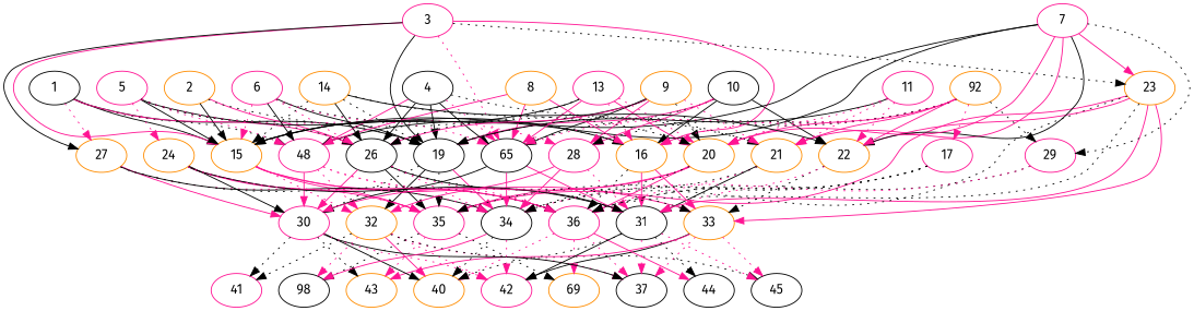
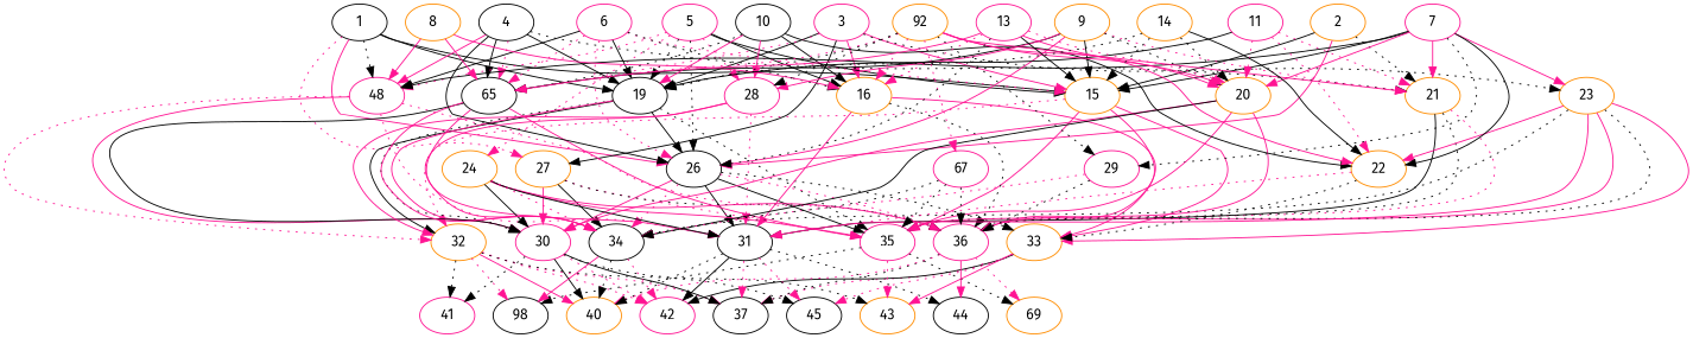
  digraph {
    fontname="Fira Sans"
    node [alpha=0.05 color=darkorange fontname="Fira Sans"]
    edge [color=deeppink fontname="Fira Sans" style=dotted]
    1 [alpha=0.15 color=black expect_size=40605319279534931968]
    15 [alpha=0.04 expect_size=149720740704582976]
    n3 [alpha=0.10 color=deeppink expect_size=903340517790270336 label=48]
    19 [alpha=0.03 color=black expect_size=4677935276255159]
    26 [alpha=0.04 color=black expect_size=2210170065838151680]
    27 [alpha=0.09 expect_size=5943767948532672]
    32 [alpha=0.02 expect_size=2604789642744700]
    33 [alpha=0.04 expect_size=110120773476044256]
    35 [alpha=0.15 color=deeppink expect_size=866071158731793152]
    36 [alpha=0.04 color=deeppink expect_size=224534284754364032]
    31 [alpha=0.18 color=black expect_size=108321385583523376]
    30 [color=deeppink expect_size=1045056729168029417472]
    34 [color=black expect_size=1756702595278000095232]
    37 [alpha=0.02 color=black expect_size=218904338013325344]
    40 [alpha=0.13 expect_size=144323310857321568]
    41 [alpha=0.06 color=deeppink expect_size=9749728448139662]
    42 [color=deeppink expect_size=915704853442544533504]
    45 [alpha=0.16 color=black expect_size=841461593301114624]
    n19 [alpha=0.13 color=black expect_size=65511101806149632000 label=98]
    43 [expect_size=91218063488029]
    n21 [alpha=0.16 expect_size=14931661977551698 label=69]
    44 [alpha=0.07 color=black expect_size=1107167806940322048]
    2 [alpha=0.08 expect_size=1051094596202790912000]
    21 [alpha=0.12 expect_size=168920751784677984]
    3 [alpha=0.08 color=deeppink expect_size=632030801661314203648]
    16 [alpha=0.13 expect_size=297935196718566]
    23 [alpha=0.12 expect_size=481063141919461504]
    n28 [alpha=0.14 color=black expect_size=9744194786373402624 label=65]
    22 [alpha=0.08 expect_size=647967859168201]
    4 [alpha=0.10 color=black expect_size=21867244831880960]
    5 [color=deeppink expect_size=306584887134644]
    24 [alpha=0.17 expect_size=364741109143360765952]
    28 [alpha=0.10 color=deeppink expect_size=115269153911399984]
    6 [alpha=0.17 color=deeppink expect_size=57974638257096359936]
    7 [alpha=0.06 color=deeppink expect_size=41697689795007584]
    20 [alpha=0.13 expect_size=58436578499061648]
    29 [alpha=0.01 color=deeppink expect_size=40450191058466096]
    8 [alpha=0.02 expect_size=1818833422596763025408]
    9 [alpha=0.06 expect_size=436951540055053760]
    10 [alpha=0.16 color=black expect_size=30685182430801821696]
    11 [alpha=0.16 color=deeppink expect_size=1930772977690274168832]
    n42 [alpha=0.00 expect_size=34301862445382936 label=92]
-   17 [alpha=0.11 color=deeppink expect_size=3272625419366074]
+   17 [alpha=0.11 color=deeppink expect_size=3272625419366074 label=67]
    13 [alpha=0.16 color=deeppink expect_size=490290733468505604096]
    14 [expect_size=305450158765686400]
    1 -> 15 [color=black style=solid]
    1 -> n3 [color=black]
    1 -> 19 [color=black style=solid]
    1 -> 26 [style=solid]
    1 -> 27
    15 -> 32
    15 -> 33 [style=solid]
    15 -> 35 [style=solid]
    15 -> 36 [style=solid]
    n3 -> 32
    n3 -> 36
    n3 -> 31
    n3 -> 30 [style=solid]
    19 -> 32 [color=black style=solid]
    19 -> 35 [color=black]
    19 -> 30 [color=black]
    19 -> 34 [style=solid]
    26 -> 33 [color=black]
    26 -> 35 [color=black style=solid]
    26 -> 36
    26 -> 31 [color=black style=solid]
    26 -> 30 [style=solid]
    26 -> 34
    27 -> 35
    27 -> 36 [color=black]
    27 -> 30 [style=solid]
    27 -> 34 [color=black style=solid]
    32 -> 37
    32 -> 40 [style=solid]
    32 -> 41 [color=black]
    32 -> 42
    32 -> 45 [color=black]
    32 -> n19
    33 -> 37
    33 -> 42 [color=black style=solid]
    33 -> 45
    33 -> 43 [style=solid]
    35 -> n19 [color=black]
    35 -> 43
    35 -> n21 [color=black]
-   36 -> 37
+   36 -> 37 [color=black]
    36 -> 40
    36 -> n21
    36 -> 44 [style=solid]
    31 -> 37
    31 -> 40 [color=black]
    31 -> 42 [color=black style=solid]
    31 -> 45
    31 -> 44 [color=black]
    30 -> 37 [color=black style=solid]
    30 -> 40 [color=black style=solid]
    30 -> 41 [color=black]
    30 -> 42
    30 -> 43 [color=black]
    34 -> 40 [color=black]
    34 -> 42
    34 -> n19 [style=solid]
    2 -> 15 [color=black style=solid]
    2 -> 26 [style=solid]
    2 -> 21 [color=black]
    21 -> 35 [color=black]
    21 -> 36
    21 -> 31 [color=black style=solid]
    3 -> 15 [style=solid]
    3 -> 19 [color=black style=solid]
    3 -> 27 [color=black style=solid]
    3 -> 16 [style=solid]
    3 -> 23 [color=black]
    3 -> n28
    16 -> 33 [style=solid]
    16 -> 36 [color=black]
    16 -> 31 [style=solid]
    23 -> 33 [style=solid]
    23 -> 35 [style=solid]
    23 -> 36 [color=black]
    23 -> 31 [style=solid]
    23 -> 34 [color=black]
    23 -> 22 [style=solid]
+   n28 -> 35 [style=solid]
    n28 -> 31 [style=solid]
    n28 -> 30 [color=black style=solid]
    n28 -> 34 [style=solid]
    22 -> 33 [color=black]
    22 -> 31
    4 -> n3 [style=solid]
    4 -> 19 [color=black style=solid]
    4 -> 26 [color=black style=solid]
    4 -> 21 [color=black]
    4 -> n28 [color=black style=solid]
    4 -> n28
    5 -> 15 [color=black style=solid]
    5 -> n3
    5 -> 19 [color=black]
    5 -> 26 [color=black]
    5 -> 16 [color=black style=solid]
    5 -> 24
    5 -> 28
    24 -> 35 [style=solid]
    24 -> 36 [style=solid]
    24 -> 31 [color=black style=solid]
    24 -> 30 [color=black style=solid]
    24 -> 34
    28 -> 32 [style=solid]
    28 -> 31
    28 -> 34 [style=solid]
    6 -> 15
    6 -> n3 [color=black style=solid]
    6 -> 19 [color=black style=solid]
    6 -> 26
    6 -> 16 [color=black]
    6 -> n28
    7 -> 15 [color=black style=solid]
    7 -> n3 [color=black style=solid]
    7 -> 21 [style=solid]
    7 -> 23 [style=solid]
    7 -> 22 [color=black style=solid]
    7 -> 20 [style=solid]
    7 -> 29 [color=black]
    20 -> 35 [style=solid]
    20 -> 36 [style=solid]
    20 -> 30 [style=solid]
-   20 -> 34 [color=black]
+   20 -> 34 [color=black style=solid]
    29 -> 36 [color=black]
    29 -> 34
    8 -> n3 [style=solid]
    8 -> 16 [style=solid]
    8 -> n28 [style=solid]
    9 -> 15 [color=black style=solid]
    9 -> 26 [style=solid]
    9 -> 21
    9 -> n28 [color=black style=solid]
    9 -> 28 [style=solid]
    9 -> 20 [color=black]
    10 -> 19 [style=solid]
    10 -> 16 [color=black style=solid]
    10 -> n28 [color=black]
    10 -> 22 [color=black style=solid]
    10 -> 28 [style=solid]
    11 -> 19 [color=black style=solid]
    11 -> 21
    11 -> 22
    11 -> 20
    n42 -> 19 [color=black]
    n42 -> 21 [style=solid]
    n42 -> 16
    n42 -> n28
    n42 -> 22 [style=solid]
    n42 -> 28 [color=black]
    n42 -> 20 [style=solid]
    n42 -> 29 [color=black]
    n42 -> 17
    17 -> 35 [color=black]
    17 -> 36 [color=black]
    17 -> 34 [color=black]
    13 -> 15 [color=black style=solid]
    13 -> 26 [color=black]
    13 -> 16
    13 -> n28 [style=solid]
    13 -> 20 [style=solid]
    13 -> 20
    14 -> 15 [color=black]
    14 -> 19 [color=black]
-   14 -> 26 [color=black style=solid]
+   19 -> 26 [color=black style=solid]
    14 -> 22 [color=black style=solid]
    14 -> 20 [color=black]
  }
